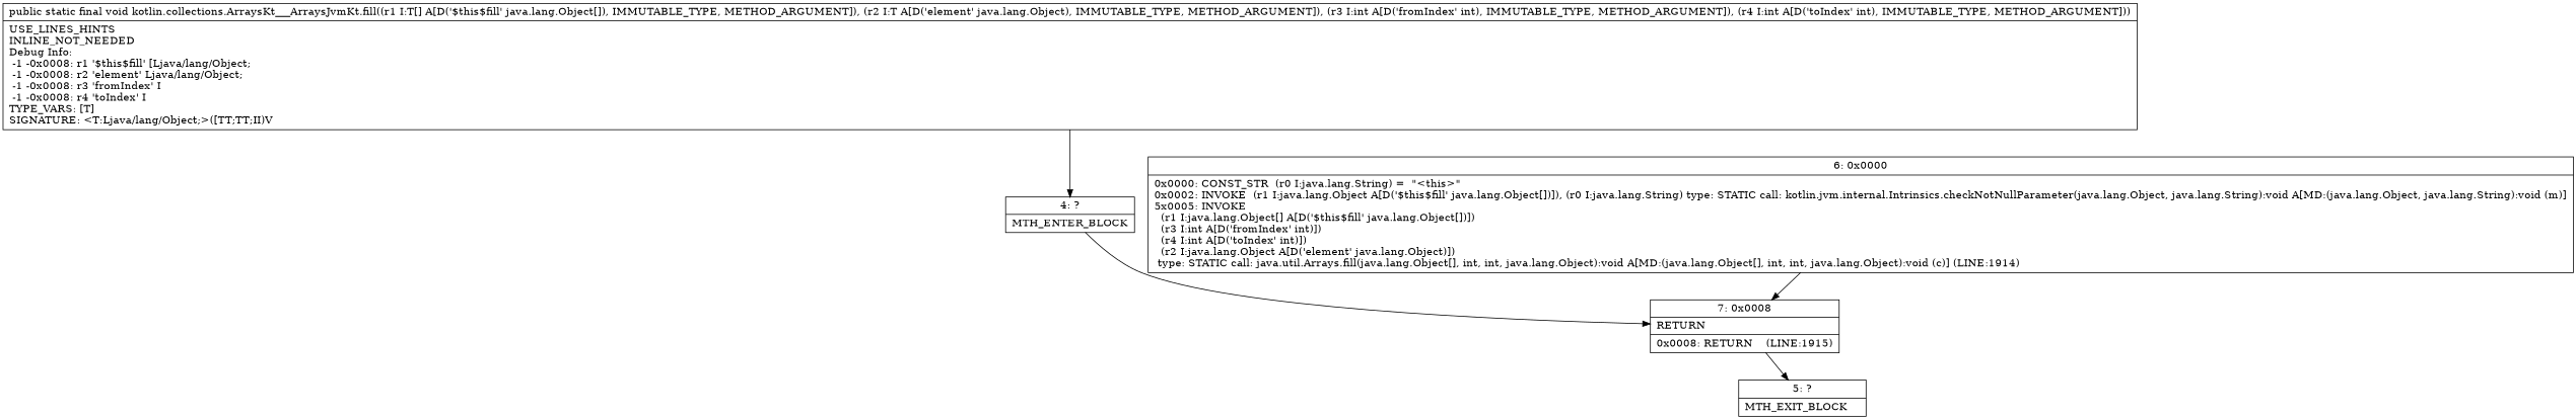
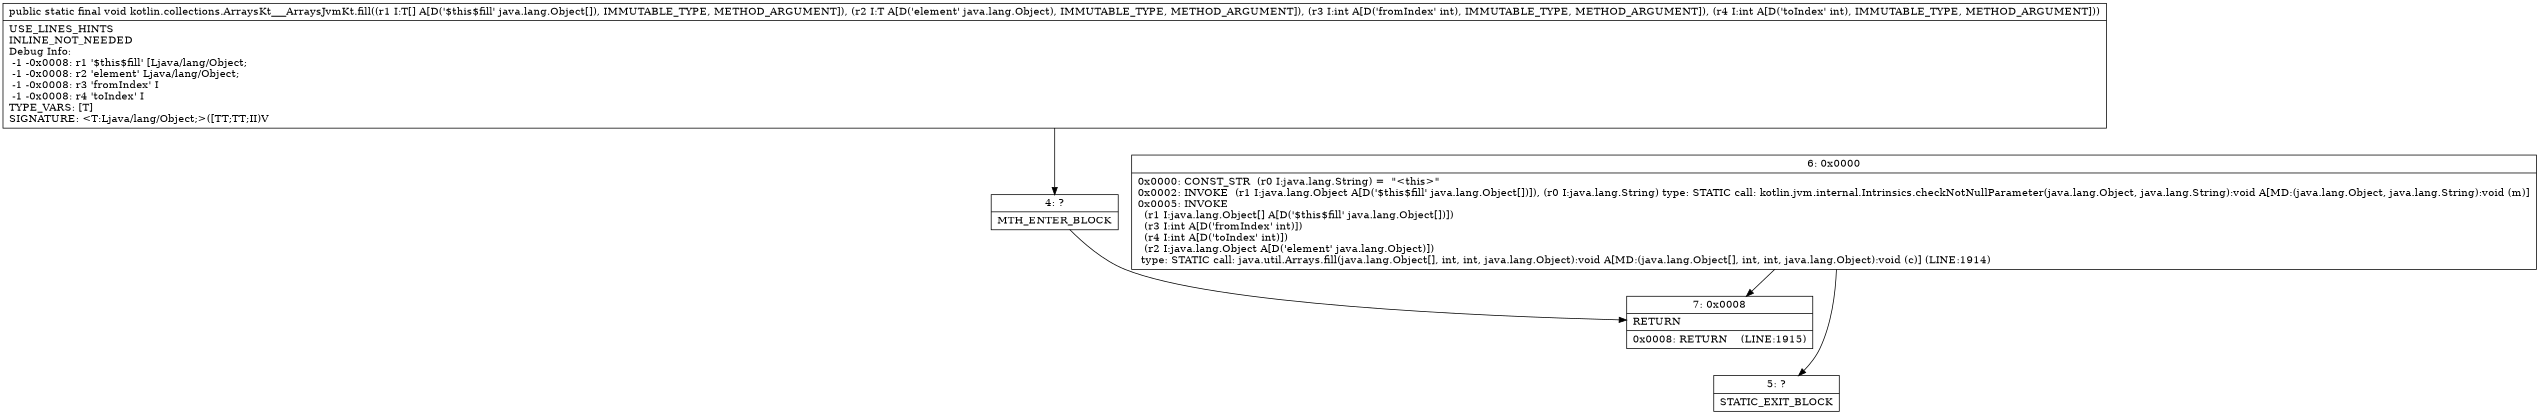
  digraph {
    node [shape=record]
    n1 [label="{4\:\ ?|MTH_ENTER_BLOCK\l}"]
    n2 [label="{7\:\ 0x0008|RETURN\l|0x0008: RETURN    (LINE:1915)\l}"]
-   n3 [label="{6\:\ 0x0000|0x0000: CONST_STR  (r0 I:java.lang.String) =  \"\<this\>\" \l0x0002: INVOKE  (r1 I:java.lang.Object A[D('$this$fill' java.lang.Object[])]), (r0 I:java.lang.String) type: STATIC call: kotlin.jvm.internal.Intrinsics.checkNotNullParameter(java.lang.Object, java.lang.String):void A[MD:(java.lang.Object, java.lang.String):void (m)]\l5x0005: INVOKE  \l  (r1 I:java.lang.Object[] A[D('$this$fill' java.lang.Object[])])\l  (r3 I:int A[D('fromIndex' int)])\l  (r4 I:int A[D('toIndex' int)])\l  (r2 I:java.lang.Object A[D('element' java.lang.Object)])\l type: STATIC call: java.util.Arrays.fill(java.lang.Object[], int, int, java.lang.Object):void A[MD:(java.lang.Object[], int, int, java.lang.Object):void (c)] (LINE:1914)\l}"]
-   n4 [label="{5\:\ ?|MTH_EXIT_BLOCK\l}"]
+   n3 [label="{6\:\ 0x0000|0x0000: CONST_STR  (r0 I:java.lang.String) =  \"\<this\>\" \l0x0002: INVOKE  (r1 I:java.lang.Object A[D('$this$fill' java.lang.Object[])]), (r0 I:java.lang.String) type: STATIC call: kotlin.jvm.internal.Intrinsics.checkNotNullParameter(java.lang.Object, java.lang.String):void A[MD:(java.lang.Object, java.lang.String):void (m)]\l0x0005: INVOKE  \l  (r1 I:java.lang.Object[] A[D('$this$fill' java.lang.Object[])])\l  (r3 I:int A[D('fromIndex' int)])\l  (r4 I:int A[D('toIndex' int)])\l  (r2 I:java.lang.Object A[D('element' java.lang.Object)])\l type: STATIC call: java.util.Arrays.fill(java.lang.Object[], int, int, java.lang.Object):void A[MD:(java.lang.Object[], int, int, java.lang.Object):void (c)] (LINE:1914)\l}"]
+   n4 [label="{5\:\ ?|STATIC_EXIT_BLOCK\l}"]
    n5 [label="{public static final void kotlin.collections.ArraysKt___ArraysJvmKt.fill((r1 I:T[] A[D('$this$fill' java.lang.Object[]), IMMUTABLE_TYPE, METHOD_ARGUMENT]), (r2 I:T A[D('element' java.lang.Object), IMMUTABLE_TYPE, METHOD_ARGUMENT]), (r3 I:int A[D('fromIndex' int), IMMUTABLE_TYPE, METHOD_ARGUMENT]), (r4 I:int A[D('toIndex' int), IMMUTABLE_TYPE, METHOD_ARGUMENT]))  | USE_LINES_HINTS\lINLINE_NOT_NEEDED\lDebug Info:\l  \-1 \-0x0008: r1 '$this$fill' [Ljava\/lang\/Object;\l  \-1 \-0x0008: r2 'element' Ljava\/lang\/Object;\l  \-1 \-0x0008: r3 'fromIndex' I\l  \-1 \-0x0008: r4 'toIndex' I\lTYPE_VARS: [T]\lSIGNATURE: \<T:Ljava\/lang\/Object;\>([TT;TT;II)V\l}"]
    n1 -> n2
-   n2 -> n4
+   n3 -> n4
    n3 -> n2
    n5 -> n1
  }
